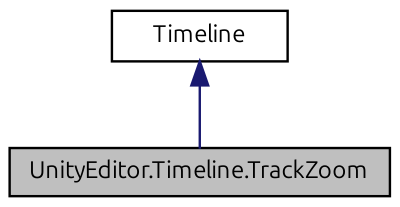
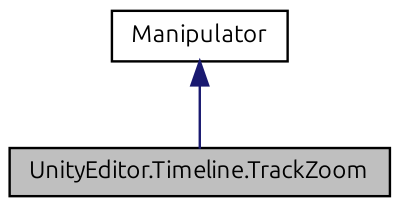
  digraph {
    fontname=Ubuntu
    node [color=black fontname=Ubuntu fontsize=10 shape=record style=filled]
    n1 [fillcolor=grey75 fontcolor=black height=0.2 label="UnityEditor.Timeline.TrackZoom" width=0.4]
-   n2 [fillcolor=white height=0.2 label=Timeline width=0.4]
+   n2 [fillcolor=white height=0.2 label=Manipulator width=0.4]
    n2 -> n1 [color=midnightblue dir=back fontname=Ubuntu fontsize=10 labelfontname=Helvetica labelfontsize=10 style=solid]
  }
